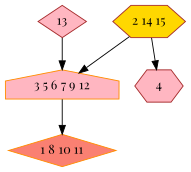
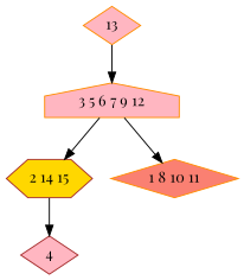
  digraph {
    fontname="Playfair Display"
    node [color=brown fillcolor=lightpink fontname="Playfair Display" shape=hexagon style=filled]
    edge [fontname="Playfair Display"]
    n1 [color=darkorange label="3 5 6 7 9 12" shape=house]
    n2 [fillcolor=gold label="2 14 15"]
    n3 [color=darkorange fillcolor=salmon label="1 8 10 11" shape=diamond]
-   n4 [label=4]
-   n5 [label=13 shape=diamond]
-   n2 -> n1
+   n4 [label=4 shape=diamond]
+   n5 [color=darkorange label=13 shape=diamond]
+   n1 -> n2
    n1 -> n3
    n2 -> n4
    n5 -> n1
  }
